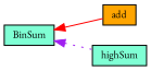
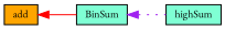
  digraph {
    fontname="EB Garamond"
    rankdir=LR
    node [color=black fillcolor=aquamarine fontname="EB Garamond" fontsize=10 shape=record style=filled]
    edge [dir=back fontname="EB Garamond" fontsize=10 labelfontname=Helvetica labelfontsize=10]
    n1 [fillcolor=orange fontcolor=black height=0.2 label=add width=0.4]
    n2 [height=0.2 label=BinSum width=0.4]
    n3 [height=0.2 label=highSum width=0.4]
-   n2 -> n1 [color=red style=solid]
+   n1 -> n2 [color=red style=solid]
    n2 -> n3 [color=purple style=dotted]
  }
